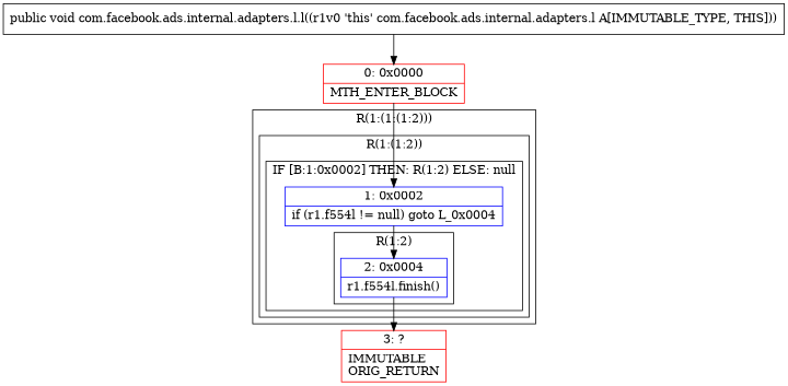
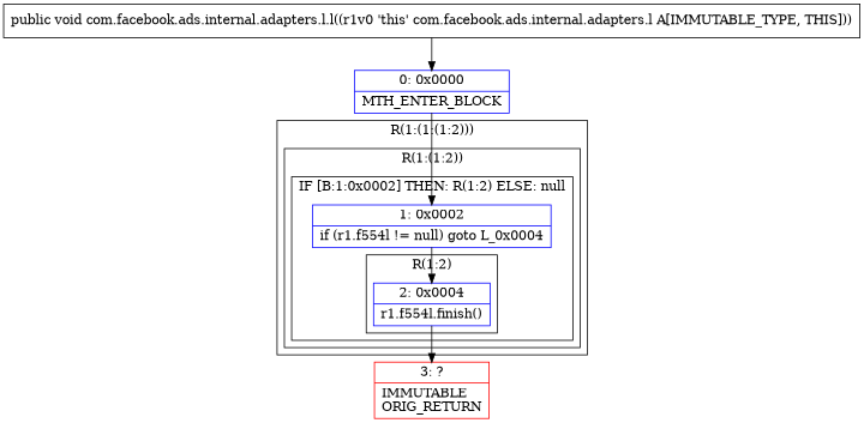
  digraph {
    node [color=blue shape=record]
    n1 [label="{2\:\ 0x0004|r1.f554l.finish()\l}"]
    n2 [label="{1\:\ 0x0002|if (r1.f554l != null) goto L_0x0004\l}"]
    n3 [color=red label="{3\:\ ?|IMMUTABLE\lORIG_RETURN\l}"]
-   n4 [color=red label="{0\:\ 0x0000|MTH_ENTER_BLOCK\l}"]
+   n4 [label="{0\:\ 0x0000|MTH_ENTER_BLOCK\l}"]
    n5 [label="{public void com.facebook.ads.internal.adapters.l.l((r1v0 'this' com.facebook.ads.internal.adapters.l A[IMMUTABLE_TYPE, THIS])) }" color=""]
    subgraph cluster_1 {
      label="R(1:(1:(1:2)))"
      subgraph cluster_2 {
        label="R(1:(1:2))"
        subgraph cluster_3 {
          label="IF [B:1:0x0002] THEN: R(1:2) ELSE: null"
          n2
          subgraph cluster_4 {
            label="R(1:2)"
            n1
          }
        }
      }
    }
    n1 -> n3
    n2 -> n1
    n4 -> n2
    n5 -> n4
  }
